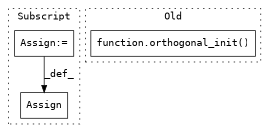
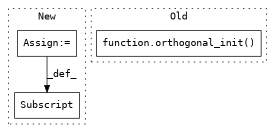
  digraph {
    fontname="DejaVu Sans Mono"
    node [shape=box fontname="DejaVu Sans Mono"]
-   n1 [a=63 l="28,0" label=Assign s="4727,0"]
+   n1 [a=63 l="28,0" label=Subscript s="4727,0"]
    n2 [a=68 l=3 label="Assign:=" s=4755]
    n3 [a=75 l="16,1" label="function.orthogonal_init()" s="3699,3770"]
    subgraph cluster_1 {
-     label=Subscript
+     label=New
      style=dotted
      n1
      n2
    }
    subgraph cluster_2 {
      label=Old
      style=dotted
      n3
    }
    n2 -> n1 [label=_def_ fontname="DejaVu Sans Mono"]
  }
